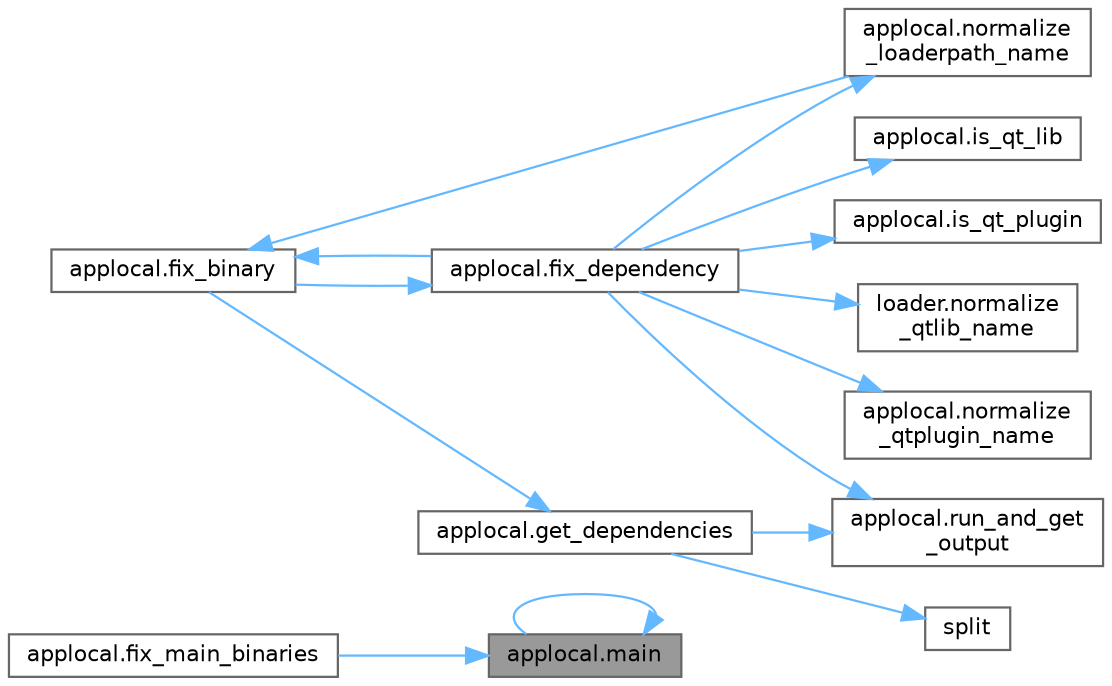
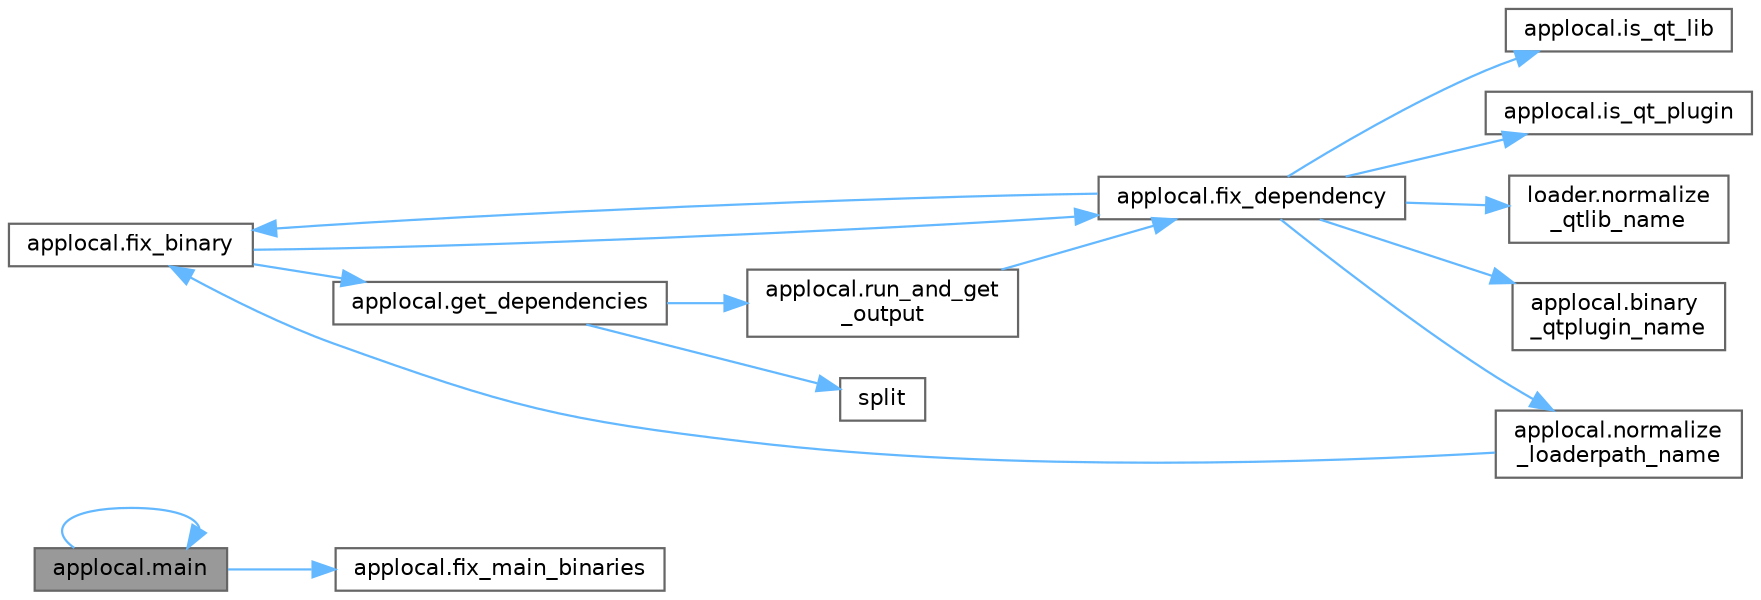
  digraph {
    rankdir=LR
    node [color=grey40 fillcolor=white fontname=Helvetica fontsize=10 shape=box style=filled]
    edge [color=steelblue1 fontname=Helvetica fontsize=10 labelfontname=Helvetica labelfontsize=10 style=solid]
    n1 [color=gray40 fillcolor=grey60 fontcolor=black height=0.2 label="applocal.main" width=0.4]
    n2 [height=0.2 label="applocal.fix_main_binaries" width=0.4]
    n3 [height=0.2 label="applocal.fix_binary" width=0.4]
    n4 [height=0.2 label="applocal.fix_dependency" width=0.4]
    n5 [height=0.2 label="applocal.get_dependencies" width=0.4]
    n6 [height=0.2 label="applocal.is_qt_lib" width=0.4]
    n7 [height=0.2 label="applocal.is_qt_plugin" width=0.4]
    n8 [height=0.2 label="applocal.normalize\l_loaderpath_name" width=0.4]
    n9 [height=0.2 label="loader.normalize\l_qtlib_name" width=0.4]
-   n10 [height=0.2 label="applocal.normalize\l_qtplugin_name" width=0.4]
+   n10 [height=0.2 label="applocal.binary\l_qtplugin_name" width=0.4]
    n11 [height=0.2 label="applocal.run_and_get\l_output" width=0.4]
    n12 [height=0.2 label=split width=0.4]
    n1 -> n1
-   n2 -> n1
+   n1 -> n2
    n3 -> n4
    n3 -> n5
    n4 -> n3
    n4 -> n6
    n4 -> n7
    n4 -> n8
    n4 -> n9
    n4 -> n10
-   n4 -> n11
+   n11 -> n4
    n5 -> n11
    n5 -> n12
    n8 -> n3
  }
